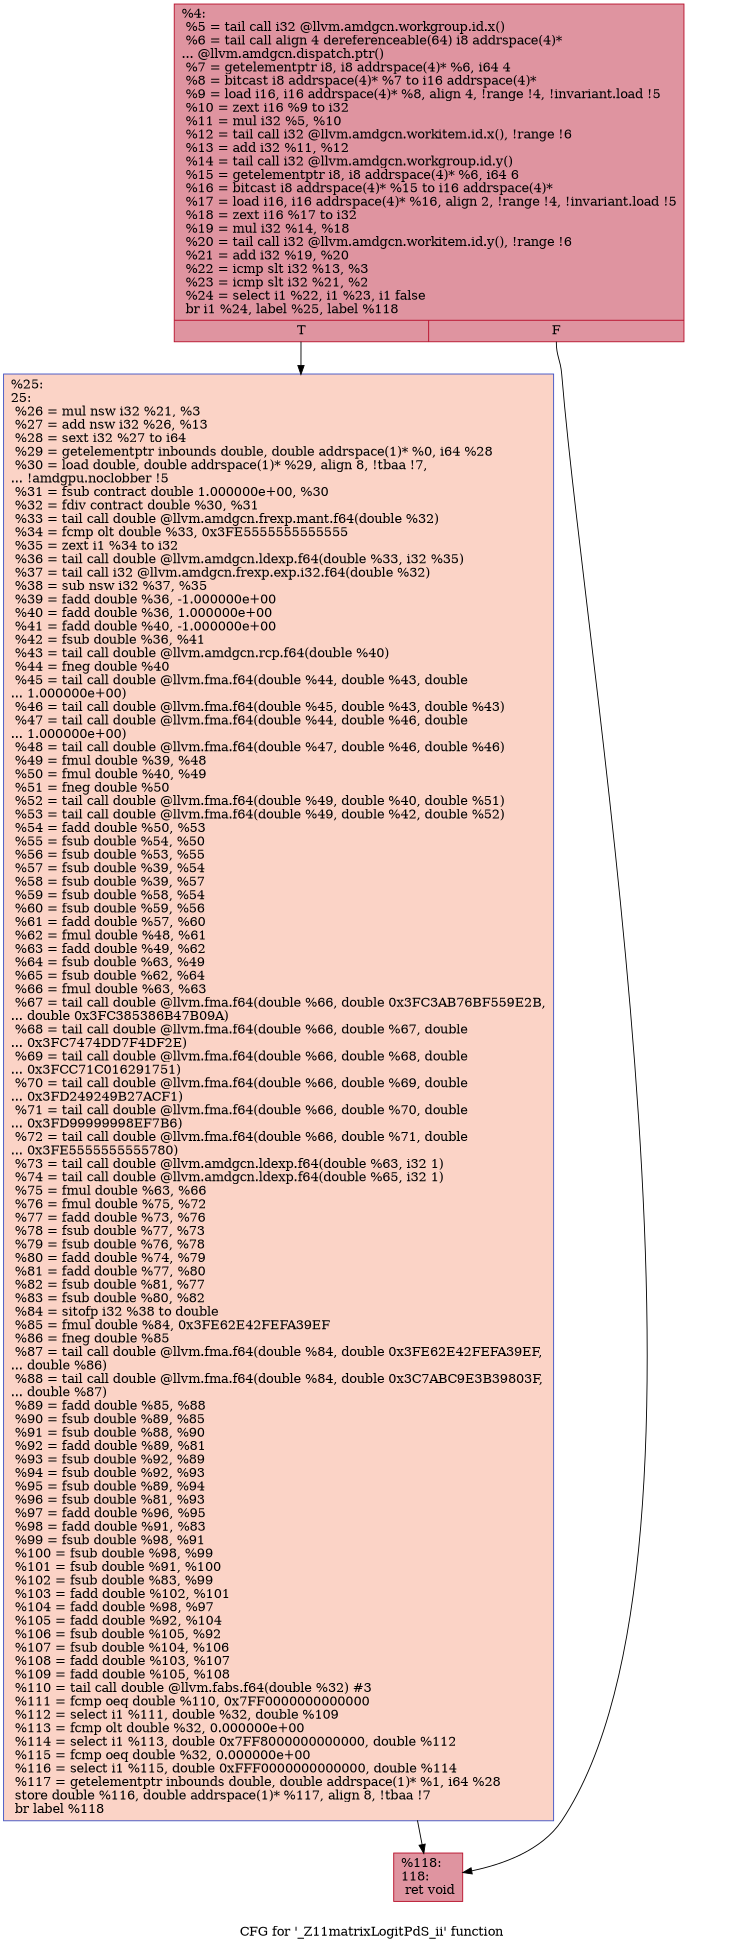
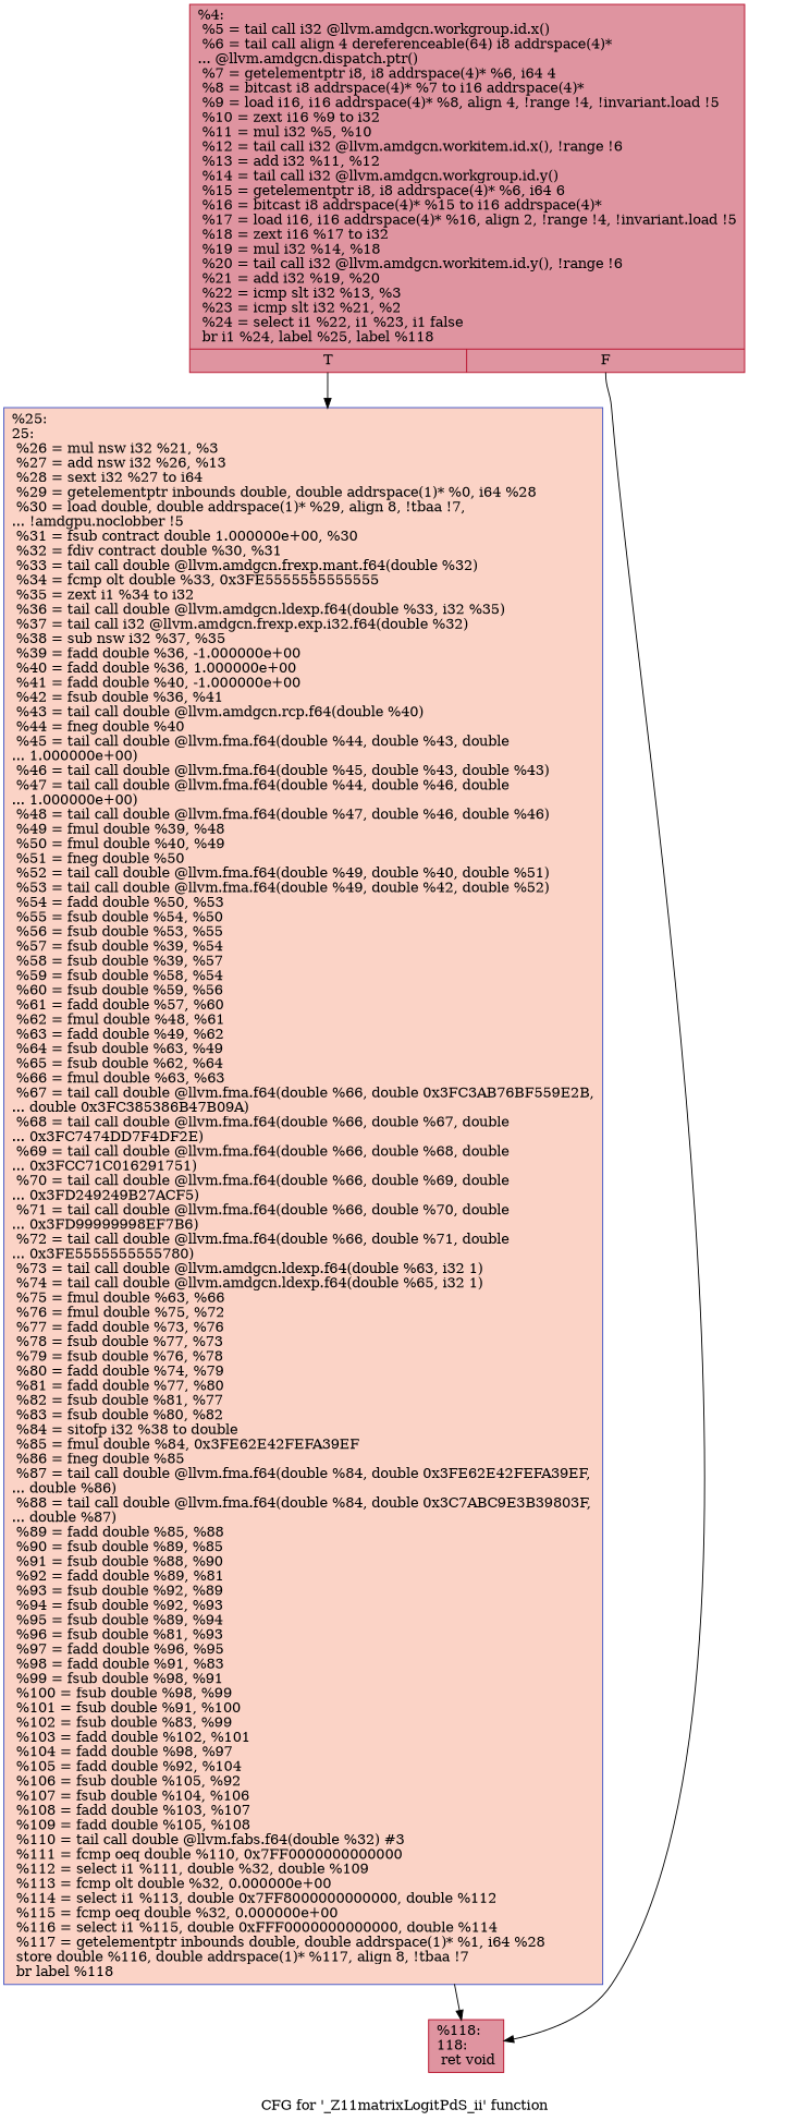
  digraph {
    label="CFG for '_Z11matrixLogitPdS_ii' function"
    node [color="#b70d28ff" fillcolor="#b70d2870" shape=record style=filled]
    n1 [label="{%4:\l  %5 = tail call i32 @llvm.amdgcn.workgroup.id.x()\l  %6 = tail call align 4 dereferenceable(64) i8 addrspace(4)*\l... @llvm.amdgcn.dispatch.ptr()\l  %7 = getelementptr i8, i8 addrspace(4)* %6, i64 4\l  %8 = bitcast i8 addrspace(4)* %7 to i16 addrspace(4)*\l  %9 = load i16, i16 addrspace(4)* %8, align 4, !range !4, !invariant.load !5\l  %10 = zext i16 %9 to i32\l  %11 = mul i32 %5, %10\l  %12 = tail call i32 @llvm.amdgcn.workitem.id.x(), !range !6\l  %13 = add i32 %11, %12\l  %14 = tail call i32 @llvm.amdgcn.workgroup.id.y()\l  %15 = getelementptr i8, i8 addrspace(4)* %6, i64 6\l  %16 = bitcast i8 addrspace(4)* %15 to i16 addrspace(4)*\l  %17 = load i16, i16 addrspace(4)* %16, align 2, !range !4, !invariant.load !5\l  %18 = zext i16 %17 to i32\l  %19 = mul i32 %14, %18\l  %20 = tail call i32 @llvm.amdgcn.workitem.id.y(), !range !6\l  %21 = add i32 %19, %20\l  %22 = icmp slt i32 %13, %3\l  %23 = icmp slt i32 %21, %2\l  %24 = select i1 %22, i1 %23, i1 false\l  br i1 %24, label %25, label %118\l|{<s0>T|<s1>F}}"]
-   n2 [color="#3d50c3ff" fillcolor="#f59c7d70" label="{%25:\l25:                                               \l  %26 = mul nsw i32 %21, %3\l  %27 = add nsw i32 %26, %13\l  %28 = sext i32 %27 to i64\l  %29 = getelementptr inbounds double, double addrspace(1)* %0, i64 %28\l  %30 = load double, double addrspace(1)* %29, align 8, !tbaa !7,\l... !amdgpu.noclobber !5\l  %31 = fsub contract double 1.000000e+00, %30\l  %32 = fdiv contract double %30, %31\l  %33 = tail call double @llvm.amdgcn.frexp.mant.f64(double %32)\l  %34 = fcmp olt double %33, 0x3FE5555555555555\l  %35 = zext i1 %34 to i32\l  %36 = tail call double @llvm.amdgcn.ldexp.f64(double %33, i32 %35)\l  %37 = tail call i32 @llvm.amdgcn.frexp.exp.i32.f64(double %32)\l  %38 = sub nsw i32 %37, %35\l  %39 = fadd double %36, -1.000000e+00\l  %40 = fadd double %36, 1.000000e+00\l  %41 = fadd double %40, -1.000000e+00\l  %42 = fsub double %36, %41\l  %43 = tail call double @llvm.amdgcn.rcp.f64(double %40)\l  %44 = fneg double %40\l  %45 = tail call double @llvm.fma.f64(double %44, double %43, double\l... 1.000000e+00)\l  %46 = tail call double @llvm.fma.f64(double %45, double %43, double %43)\l  %47 = tail call double @llvm.fma.f64(double %44, double %46, double\l... 1.000000e+00)\l  %48 = tail call double @llvm.fma.f64(double %47, double %46, double %46)\l  %49 = fmul double %39, %48\l  %50 = fmul double %40, %49\l  %51 = fneg double %50\l  %52 = tail call double @llvm.fma.f64(double %49, double %40, double %51)\l  %53 = tail call double @llvm.fma.f64(double %49, double %42, double %52)\l  %54 = fadd double %50, %53\l  %55 = fsub double %54, %50\l  %56 = fsub double %53, %55\l  %57 = fsub double %39, %54\l  %58 = fsub double %39, %57\l  %59 = fsub double %58, %54\l  %60 = fsub double %59, %56\l  %61 = fadd double %57, %60\l  %62 = fmul double %48, %61\l  %63 = fadd double %49, %62\l  %64 = fsub double %63, %49\l  %65 = fsub double %62, %64\l  %66 = fmul double %63, %63\l  %67 = tail call double @llvm.fma.f64(double %66, double 0x3FC3AB76BF559E2B,\l... double 0x3FC385386B47B09A)\l  %68 = tail call double @llvm.fma.f64(double %66, double %67, double\l... 0x3FC7474DD7F4DF2E)\l  %69 = tail call double @llvm.fma.f64(double %66, double %68, double\l... 0x3FCC71C016291751)\l  %70 = tail call double @llvm.fma.f64(double %66, double %69, double\l... 0x3FD249249B27ACF1)\l  %71 = tail call double @llvm.fma.f64(double %66, double %70, double\l... 0x3FD99999998EF7B6)\l  %72 = tail call double @llvm.fma.f64(double %66, double %71, double\l... 0x3FE5555555555780)\l  %73 = tail call double @llvm.amdgcn.ldexp.f64(double %63, i32 1)\l  %74 = tail call double @llvm.amdgcn.ldexp.f64(double %65, i32 1)\l  %75 = fmul double %63, %66\l  %76 = fmul double %75, %72\l  %77 = fadd double %73, %76\l  %78 = fsub double %77, %73\l  %79 = fsub double %76, %78\l  %80 = fadd double %74, %79\l  %81 = fadd double %77, %80\l  %82 = fsub double %81, %77\l  %83 = fsub double %80, %82\l  %84 = sitofp i32 %38 to double\l  %85 = fmul double %84, 0x3FE62E42FEFA39EF\l  %86 = fneg double %85\l  %87 = tail call double @llvm.fma.f64(double %84, double 0x3FE62E42FEFA39EF,\l... double %86)\l  %88 = tail call double @llvm.fma.f64(double %84, double 0x3C7ABC9E3B39803F,\l... double %87)\l  %89 = fadd double %85, %88\l  %90 = fsub double %89, %85\l  %91 = fsub double %88, %90\l  %92 = fadd double %89, %81\l  %93 = fsub double %92, %89\l  %94 = fsub double %92, %93\l  %95 = fsub double %89, %94\l  %96 = fsub double %81, %93\l  %97 = fadd double %96, %95\l  %98 = fadd double %91, %83\l  %99 = fsub double %98, %91\l  %100 = fsub double %98, %99\l  %101 = fsub double %91, %100\l  %102 = fsub double %83, %99\l  %103 = fadd double %102, %101\l  %104 = fadd double %98, %97\l  %105 = fadd double %92, %104\l  %106 = fsub double %105, %92\l  %107 = fsub double %104, %106\l  %108 = fadd double %103, %107\l  %109 = fadd double %105, %108\l  %110 = tail call double @llvm.fabs.f64(double %32) #3\l  %111 = fcmp oeq double %110, 0x7FF0000000000000\l  %112 = select i1 %111, double %32, double %109\l  %113 = fcmp olt double %32, 0.000000e+00\l  %114 = select i1 %113, double 0x7FF8000000000000, double %112\l  %115 = fcmp oeq double %32, 0.000000e+00\l  %116 = select i1 %115, double 0xFFF0000000000000, double %114\l  %117 = getelementptr inbounds double, double addrspace(1)* %1, i64 %28\l  store double %116, double addrspace(1)* %117, align 8, !tbaa !7\l  br label %118\l}"]
+   n2 [color="#3d50c3ff" fillcolor="#f59c7d70" label="{%25:\l25:                                               \l  %26 = mul nsw i32 %21, %3\l  %27 = add nsw i32 %26, %13\l  %28 = sext i32 %27 to i64\l  %29 = getelementptr inbounds double, double addrspace(1)* %0, i64 %28\l  %30 = load double, double addrspace(1)* %29, align 8, !tbaa !7,\l... !amdgpu.noclobber !5\l  %31 = fsub contract double 1.000000e+00, %30\l  %32 = fdiv contract double %30, %31\l  %33 = tail call double @llvm.amdgcn.frexp.mant.f64(double %32)\l  %34 = fcmp olt double %33, 0x3FE5555555555555\l  %35 = zext i1 %34 to i32\l  %36 = tail call double @llvm.amdgcn.ldexp.f64(double %33, i32 %35)\l  %37 = tail call i32 @llvm.amdgcn.frexp.exp.i32.f64(double %32)\l  %38 = sub nsw i32 %37, %35\l  %39 = fadd double %36, -1.000000e+00\l  %40 = fadd double %36, 1.000000e+00\l  %41 = fadd double %40, -1.000000e+00\l  %42 = fsub double %36, %41\l  %43 = tail call double @llvm.amdgcn.rcp.f64(double %40)\l  %44 = fneg double %40\l  %45 = tail call double @llvm.fma.f64(double %44, double %43, double\l... 1.000000e+00)\l  %46 = tail call double @llvm.fma.f64(double %45, double %43, double %43)\l  %47 = tail call double @llvm.fma.f64(double %44, double %46, double\l... 1.000000e+00)\l  %48 = tail call double @llvm.fma.f64(double %47, double %46, double %46)\l  %49 = fmul double %39, %48\l  %50 = fmul double %40, %49\l  %51 = fneg double %50\l  %52 = tail call double @llvm.fma.f64(double %49, double %40, double %51)\l  %53 = tail call double @llvm.fma.f64(double %49, double %42, double %52)\l  %54 = fadd double %50, %53\l  %55 = fsub double %54, %50\l  %56 = fsub double %53, %55\l  %57 = fsub double %39, %54\l  %58 = fsub double %39, %57\l  %59 = fsub double %58, %54\l  %60 = fsub double %59, %56\l  %61 = fadd double %57, %60\l  %62 = fmul double %48, %61\l  %63 = fadd double %49, %62\l  %64 = fsub double %63, %49\l  %65 = fsub double %62, %64\l  %66 = fmul double %63, %63\l  %67 = tail call double @llvm.fma.f64(double %66, double 0x3FC3AB76BF559E2B,\l... double 0x3FC385386B47B09A)\l  %68 = tail call double @llvm.fma.f64(double %66, double %67, double\l... 0x3FC7474DD7F4DF2E)\l  %69 = tail call double @llvm.fma.f64(double %66, double %68, double\l... 0x3FCC71C016291751)\l  %70 = tail call double @llvm.fma.f64(double %66, double %69, double\l... 0x3FD249249B27ACF5)\l  %71 = tail call double @llvm.fma.f64(double %66, double %70, double\l... 0x3FD99999998EF7B6)\l  %72 = tail call double @llvm.fma.f64(double %66, double %71, double\l... 0x3FE5555555555780)\l  %73 = tail call double @llvm.amdgcn.ldexp.f64(double %63, i32 1)\l  %74 = tail call double @llvm.amdgcn.ldexp.f64(double %65, i32 1)\l  %75 = fmul double %63, %66\l  %76 = fmul double %75, %72\l  %77 = fadd double %73, %76\l  %78 = fsub double %77, %73\l  %79 = fsub double %76, %78\l  %80 = fadd double %74, %79\l  %81 = fadd double %77, %80\l  %82 = fsub double %81, %77\l  %83 = fsub double %80, %82\l  %84 = sitofp i32 %38 to double\l  %85 = fmul double %84, 0x3FE62E42FEFA39EF\l  %86 = fneg double %85\l  %87 = tail call double @llvm.fma.f64(double %84, double 0x3FE62E42FEFA39EF,\l... double %86)\l  %88 = tail call double @llvm.fma.f64(double %84, double 0x3C7ABC9E3B39803F,\l... double %87)\l  %89 = fadd double %85, %88\l  %90 = fsub double %89, %85\l  %91 = fsub double %88, %90\l  %92 = fadd double %89, %81\l  %93 = fsub double %92, %89\l  %94 = fsub double %92, %93\l  %95 = fsub double %89, %94\l  %96 = fsub double %81, %93\l  %97 = fadd double %96, %95\l  %98 = fadd double %91, %83\l  %99 = fsub double %98, %91\l  %100 = fsub double %98, %99\l  %101 = fsub double %91, %100\l  %102 = fsub double %83, %99\l  %103 = fadd double %102, %101\l  %104 = fadd double %98, %97\l  %105 = fadd double %92, %104\l  %106 = fsub double %105, %92\l  %107 = fsub double %104, %106\l  %108 = fadd double %103, %107\l  %109 = fadd double %105, %108\l  %110 = tail call double @llvm.fabs.f64(double %32) #3\l  %111 = fcmp oeq double %110, 0x7FF0000000000000\l  %112 = select i1 %111, double %32, double %109\l  %113 = fcmp olt double %32, 0.000000e+00\l  %114 = select i1 %113, double 0x7FF8000000000000, double %112\l  %115 = fcmp oeq double %32, 0.000000e+00\l  %116 = select i1 %115, double 0xFFF0000000000000, double %114\l  %117 = getelementptr inbounds double, double addrspace(1)* %1, i64 %28\l  store double %116, double addrspace(1)* %117, align 8, !tbaa !7\l  br label %118\l}"]
    n3 [label="{%118:\l118:                                              \l  ret void\l}"]
    n1 -> n2 [tailport=s0]
    n1 -> n3 [tailport=s1]
    n2 -> n3
  }
